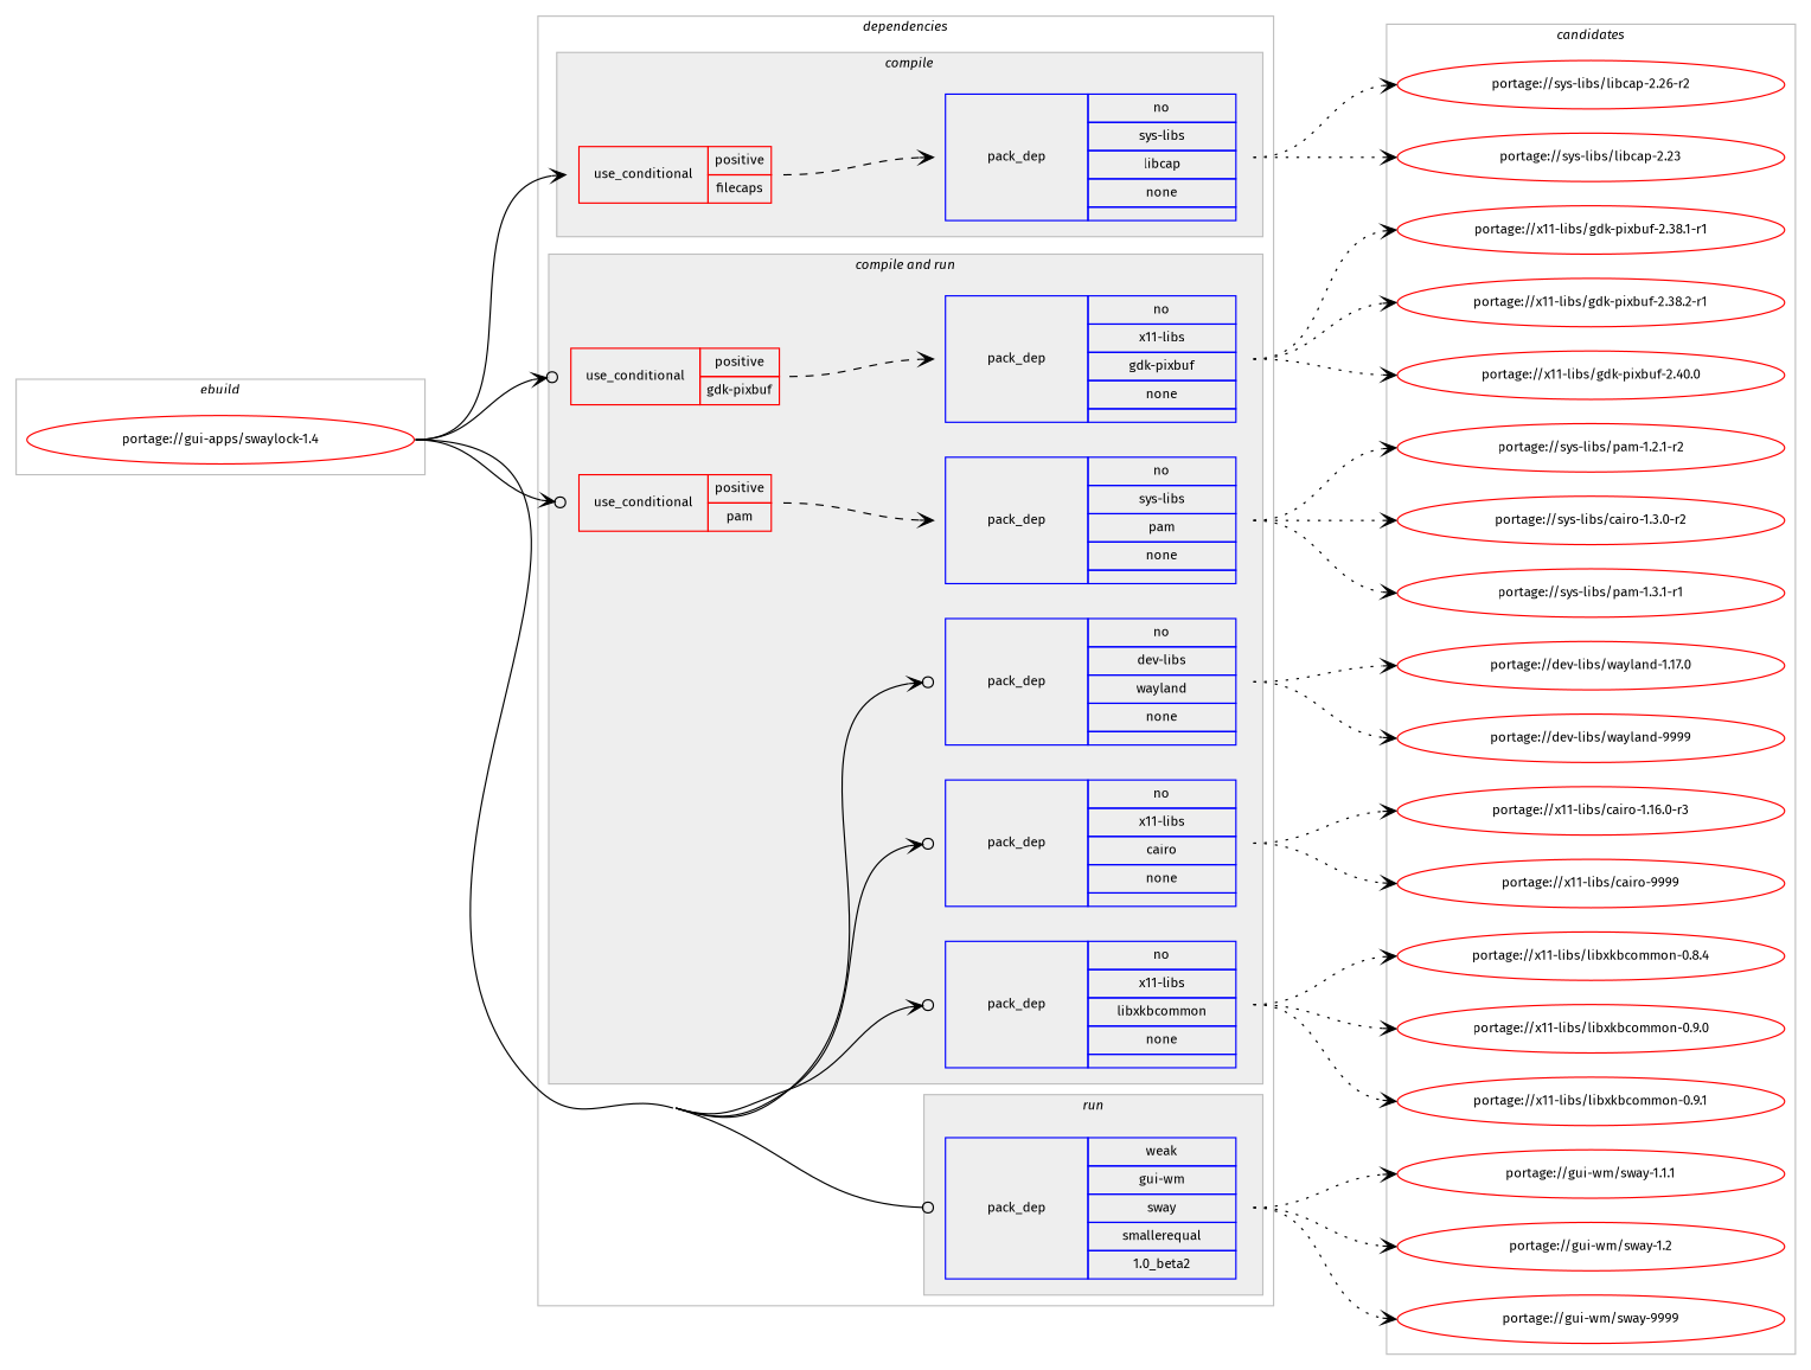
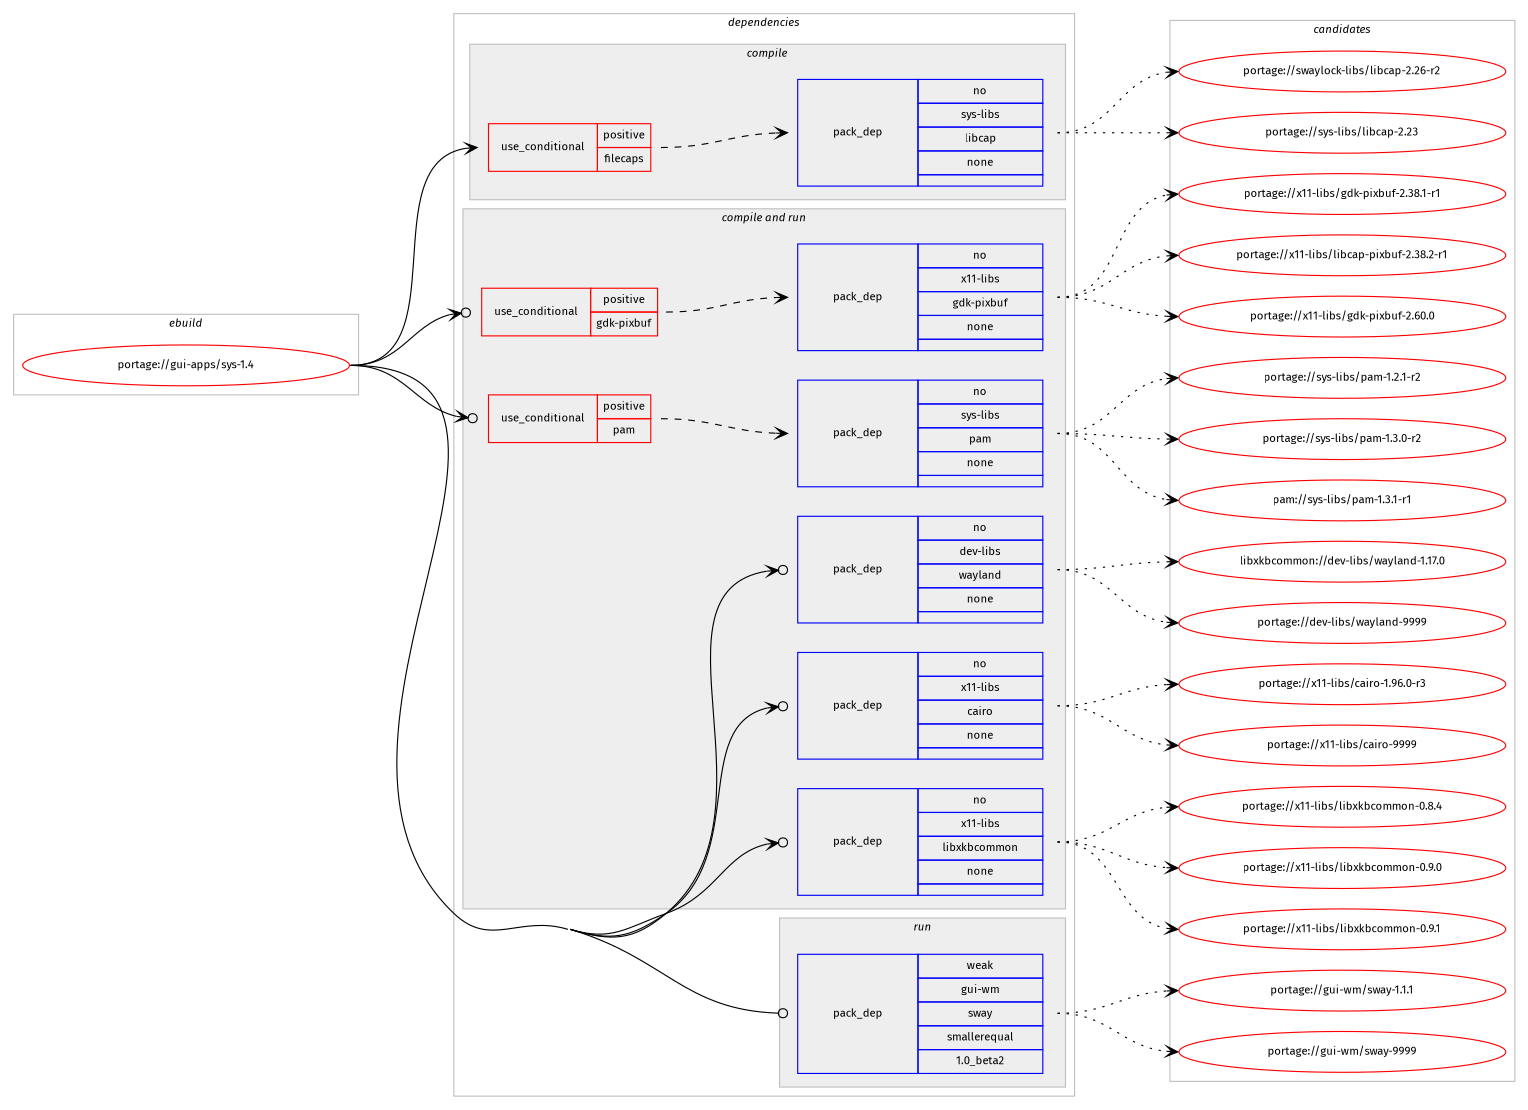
  digraph {
    compound=true
    concentrate=true
    fontname="Fira Sans"
    fontsize=10
    newrank=true
    rankdir=LR
    ranksep=1.5
    node [color=red fontname="Fira Sans" fontsize=10]
    edge [arrowhead=vee fontname="Fira Sans" headport=w style=dotted tailport=e weight=100]
-   n1 [label="portage://gui-apps/swaylock-1.4" width=4]
+   n1 [label="portage://gui-apps/sys-1.4" width=4]
    n2 [color=blue label=<<TABLE BORDER="0" CELLBORDER="1" CELLSPACING="0" CELLPADDING="4" WIDTH="220"><TR><TD ROWSPAN="6" CELLPADDING="30">pack_dep</TD></TR><TR><TD WIDTH="110">no</TD></TR><TR><TD>sys-libs</TD></TR><TR><TD>libcap</TD></TR><TR><TD>none</TD></TR><TR><TD></TD></TR></TABLE>> shape=none]
    n3 [label=<<TABLE BORDER="0" CELLBORDER="1" CELLSPACING="0" CELLPADDING="4"><TR><TD ROWSPAN="3" CELLPADDING="10">use_conditional</TD></TR><TR><TD>positive</TD></TR><TR><TD>filecaps</TD></TR></TABLE>> shape=none]
    n4 [color=blue label=<<TABLE BORDER="0" CELLBORDER="1" CELLSPACING="0" CELLPADDING="4" WIDTH="220"><TR><TD ROWSPAN="6" CELLPADDING="30">pack_dep</TD></TR><TR><TD WIDTH="110">no</TD></TR><TR><TD>x11-libs</TD></TR><TR><TD>gdk-pixbuf</TD></TR><TR><TD>none</TD></TR><TR><TD></TD></TR></TABLE>> shape=none]
    n5 [label=<<TABLE BORDER="0" CELLBORDER="1" CELLSPACING="0" CELLPADDING="4"><TR><TD ROWSPAN="3" CELLPADDING="10">use_conditional</TD></TR><TR><TD>positive</TD></TR><TR><TD>gdk-pixbuf</TD></TR></TABLE>> shape=none]
    n6 [color=blue label=<<TABLE BORDER="0" CELLBORDER="1" CELLSPACING="0" CELLPADDING="4" WIDTH="220"><TR><TD ROWSPAN="6" CELLPADDING="30">pack_dep</TD></TR><TR><TD WIDTH="110">no</TD></TR><TR><TD>sys-libs</TD></TR><TR><TD>pam</TD></TR><TR><TD>none</TD></TR><TR><TD></TD></TR></TABLE>> shape=none]
    n7 [label=<<TABLE BORDER="0" CELLBORDER="1" CELLSPACING="0" CELLPADDING="4"><TR><TD ROWSPAN="3" CELLPADDING="10">use_conditional</TD></TR><TR><TD>positive</TD></TR><TR><TD>pam</TD></TR></TABLE>> shape=none]
    n8 [color=blue label=<<TABLE BORDER="0" CELLBORDER="1" CELLSPACING="0" CELLPADDING="4" WIDTH="220"><TR><TD ROWSPAN="6" CELLPADDING="30">pack_dep</TD></TR><TR><TD WIDTH="110">no</TD></TR><TR><TD>dev-libs</TD></TR><TR><TD>wayland</TD></TR><TR><TD>none</TD></TR><TR><TD></TD></TR></TABLE>> shape=none]
    n9 [color=blue label=<<TABLE BORDER="0" CELLBORDER="1" CELLSPACING="0" CELLPADDING="4" WIDTH="220"><TR><TD ROWSPAN="6" CELLPADDING="30">pack_dep</TD></TR><TR><TD WIDTH="110">no</TD></TR><TR><TD>x11-libs</TD></TR><TR><TD>cairo</TD></TR><TR><TD>none</TD></TR><TR><TD></TD></TR></TABLE>> shape=none]
    n10 [color=blue label=<<TABLE BORDER="0" CELLBORDER="1" CELLSPACING="0" CELLPADDING="4" WIDTH="220"><TR><TD ROWSPAN="6" CELLPADDING="30">pack_dep</TD></TR><TR><TD WIDTH="110">no</TD></TR><TR><TD>x11-libs</TD></TR><TR><TD>libxkbcommon</TD></TR><TR><TD>none</TD></TR><TR><TD></TD></TR></TABLE>> shape=none]
    n11 [color=blue label=<<TABLE BORDER="0" CELLBORDER="1" CELLSPACING="0" CELLPADDING="4" WIDTH="220"><TR><TD ROWSPAN="6" CELLPADDING="30">pack_dep</TD></TR><TR><TD WIDTH="110">weak</TD></TR><TR><TD>gui-wm</TD></TR><TR><TD>sway</TD></TR><TR><TD>smallerequal</TD></TR><TR><TD>1.0_beta2</TD></TR></TABLE>> shape=none]
-   n12 [label="portage://sys-libs/libcap-2.26-r2" width=4]
+   n12 [label="portage://swaylock-libs/libcap-2.26-r2" width=4]
    n13 [label="portage://sys-libs/libcap-2.23" width=4]
    n14 [label="portage://x11-libs/gdk-pixbuf-2.38.1-r1" width=4]
-   n15 [label="portage://x11-libs/gdk-pixbuf-2.38.2-r1" width=4]
-   n16 [label="portage://x11-libs/gdk-pixbuf-2.40.0" width=4]
+   n15 [label="portage://x11-libs/libcap-pixbuf-2.38.2-r1" width=4]
+   n16 [label="portage://x11-libs/gdk-pixbuf-2.60.0" width=4]
    n17 [label="portage://sys-libs/pam-1.2.1-r2" width=4]
-   n18 [label="portage://sys-libs/cairo-1.3.0-r2" width=4]
-   n19 [label="portage://sys-libs/pam-1.3.1-r1" width=4]
-   n20 [label="portage://dev-libs/wayland-1.17.0" width=4]
+   n18 [label="portage://sys-libs/pam-1.3.0-r2" width=4]
+   n19 [label="pam://sys-libs/pam-1.3.1-r1" width=4]
+   n20 [label="libxkbcommon://dev-libs/wayland-1.17.0" width=4]
    n21 [label="portage://dev-libs/wayland-9999" width=4]
-   n22 [label="portage://x11-libs/cairo-1.16.0-r3" width=4]
+   n22 [label="portage://x11-libs/cairo-1.96.0-r3" width=4]
    n23 [label="portage://x11-libs/cairo-9999" width=4]
    n24 [label="portage://x11-libs/libxkbcommon-0.8.4" width=4]
    n25 [label="portage://x11-libs/libxkbcommon-0.9.0" width=4]
    n26 [label="portage://x11-libs/libxkbcommon-0.9.1" width=4]
    n27 [label="portage://gui-wm/sway-1.1.1" width=4]
-   n28 [label="portage://gui-wm/sway-1.2" width=4]
    n29 [label="portage://gui-wm/sway-9999" width=4]
    subgraph cluster_1 {
      color=gray
      label=<<i>ebuild</i>>
      rank=same
      n1
    }
    subgraph cluster_2 {
      color=gray
      label=<<i>dependencies</i>>
      subgraph cluster_3 {
        color=gray
        fillcolor="#eeeeee"
        label=<<i>compile</i>>
        style=filled
        subgraph sub_4 {
          color=gray
          fillcolor="#eeeeee"
          label=<<i>compile</i>>
          style=filled
          n3
          subgraph sub_5 {
            color=gray
            fillcolor="#eeeeee"
            label=<<i>compile</i>>
            style=filled
            n2
          }
        }
      }
      subgraph cluster_6 {
        color=gray
        fillcolor="#eeeeee"
        label=<<i>compile and run</i>>
        style=filled
        subgraph sub_7 {
          color=gray
          fillcolor="#eeeeee"
          label=<<i>compile and run</i>>
          style=filled
          n5
          subgraph sub_8 {
            color=gray
            fillcolor="#eeeeee"
            label=<<i>compile and run</i>>
            style=filled
            n4
          }
        }
        subgraph sub_9 {
          color=gray
          fillcolor="#eeeeee"
          label=<<i>compile and run</i>>
          style=filled
          n7
          subgraph sub_10 {
            color=gray
            fillcolor="#eeeeee"
            label=<<i>compile and run</i>>
            style=filled
            n6
          }
        }
        subgraph sub_11 {
          color=gray
          fillcolor="#eeeeee"
          label=<<i>compile and run</i>>
          style=filled
          n8
        }
        subgraph sub_12 {
          color=gray
          fillcolor="#eeeeee"
          label=<<i>compile and run</i>>
          style=filled
          n9
        }
        subgraph sub_13 {
          color=gray
          fillcolor="#eeeeee"
          label=<<i>compile and run</i>>
          style=filled
          n10
        }
      }
      subgraph cluster_14 {
        color=gray
        fillcolor="#eeeeee"
        label=<<i>run</i>>
        style=filled
        subgraph sub_15 {
          color=gray
          fillcolor="#eeeeee"
          label=<<i>run</i>>
          style=filled
          n11
        }
      }
    }
    subgraph cluster_16 {
      color=gray
      label=<<i>candidates</i>>
      rank=same
      subgraph sub_17 {
        color=black
        label=<<i>candidates</i>>
        nodesep=1
        rank=same
        n12
        n13
      }
      subgraph sub_18 {
        color=black
        label=<<i>candidates</i>>
        nodesep=1
        rank=same
        n14
        n15
        n16
      }
      subgraph sub_19 {
        color=black
        label=<<i>candidates</i>>
        nodesep=1
        rank=same
        n17
        n18
        n19
      }
      subgraph sub_20 {
        color=black
        label=<<i>candidates</i>>
        nodesep=1
        rank=same
        n20
        n21
      }
      subgraph sub_21 {
        color=black
        label=<<i>candidates</i>>
        nodesep=1
        rank=same
        n22
        n23
      }
      subgraph sub_22 {
        color=black
        label=<<i>candidates</i>>
        nodesep=1
        rank=same
        n24
        n25
        n26
      }
      subgraph sub_23 {
        color=black
        label=<<i>candidates</i>>
        nodesep=1
        rank=same
        n27
-       n28
        n29
      }
    }
    n1 -> n3 [style=solid weight=20]
    n1 -> n5 [arrowhead=odotvee style=solid weight=20]
    n1 -> n7 [arrowhead=odotvee style=solid weight=20]
    n1 -> n8 [arrowhead=odotvee style=solid weight=20]
    n1 -> n9 [arrowhead=odotvee style=solid weight=20]
    n1 -> n10 [arrowhead=odotvee style=solid weight=20]
    n1 -> n11 [arrowhead=odot style=solid weight=20]
    n2 -> n12
    n2 -> n13
    n3 -> n2 [style=dashed weight=20]
    n4 -> n14
    n4 -> n15
    n4 -> n16
    n5 -> n4 [style=dashed weight=20]
    n6 -> n17
    n6 -> n18
    n6 -> n19
    n7 -> n6 [style=dashed weight=20]
    n8 -> n20
    n8 -> n21
    n9 -> n22
    n9 -> n23
    n10 -> n24
    n10 -> n25
    n10 -> n26
    n11 -> n27
-   n11 -> n28
    n11 -> n29
  }
